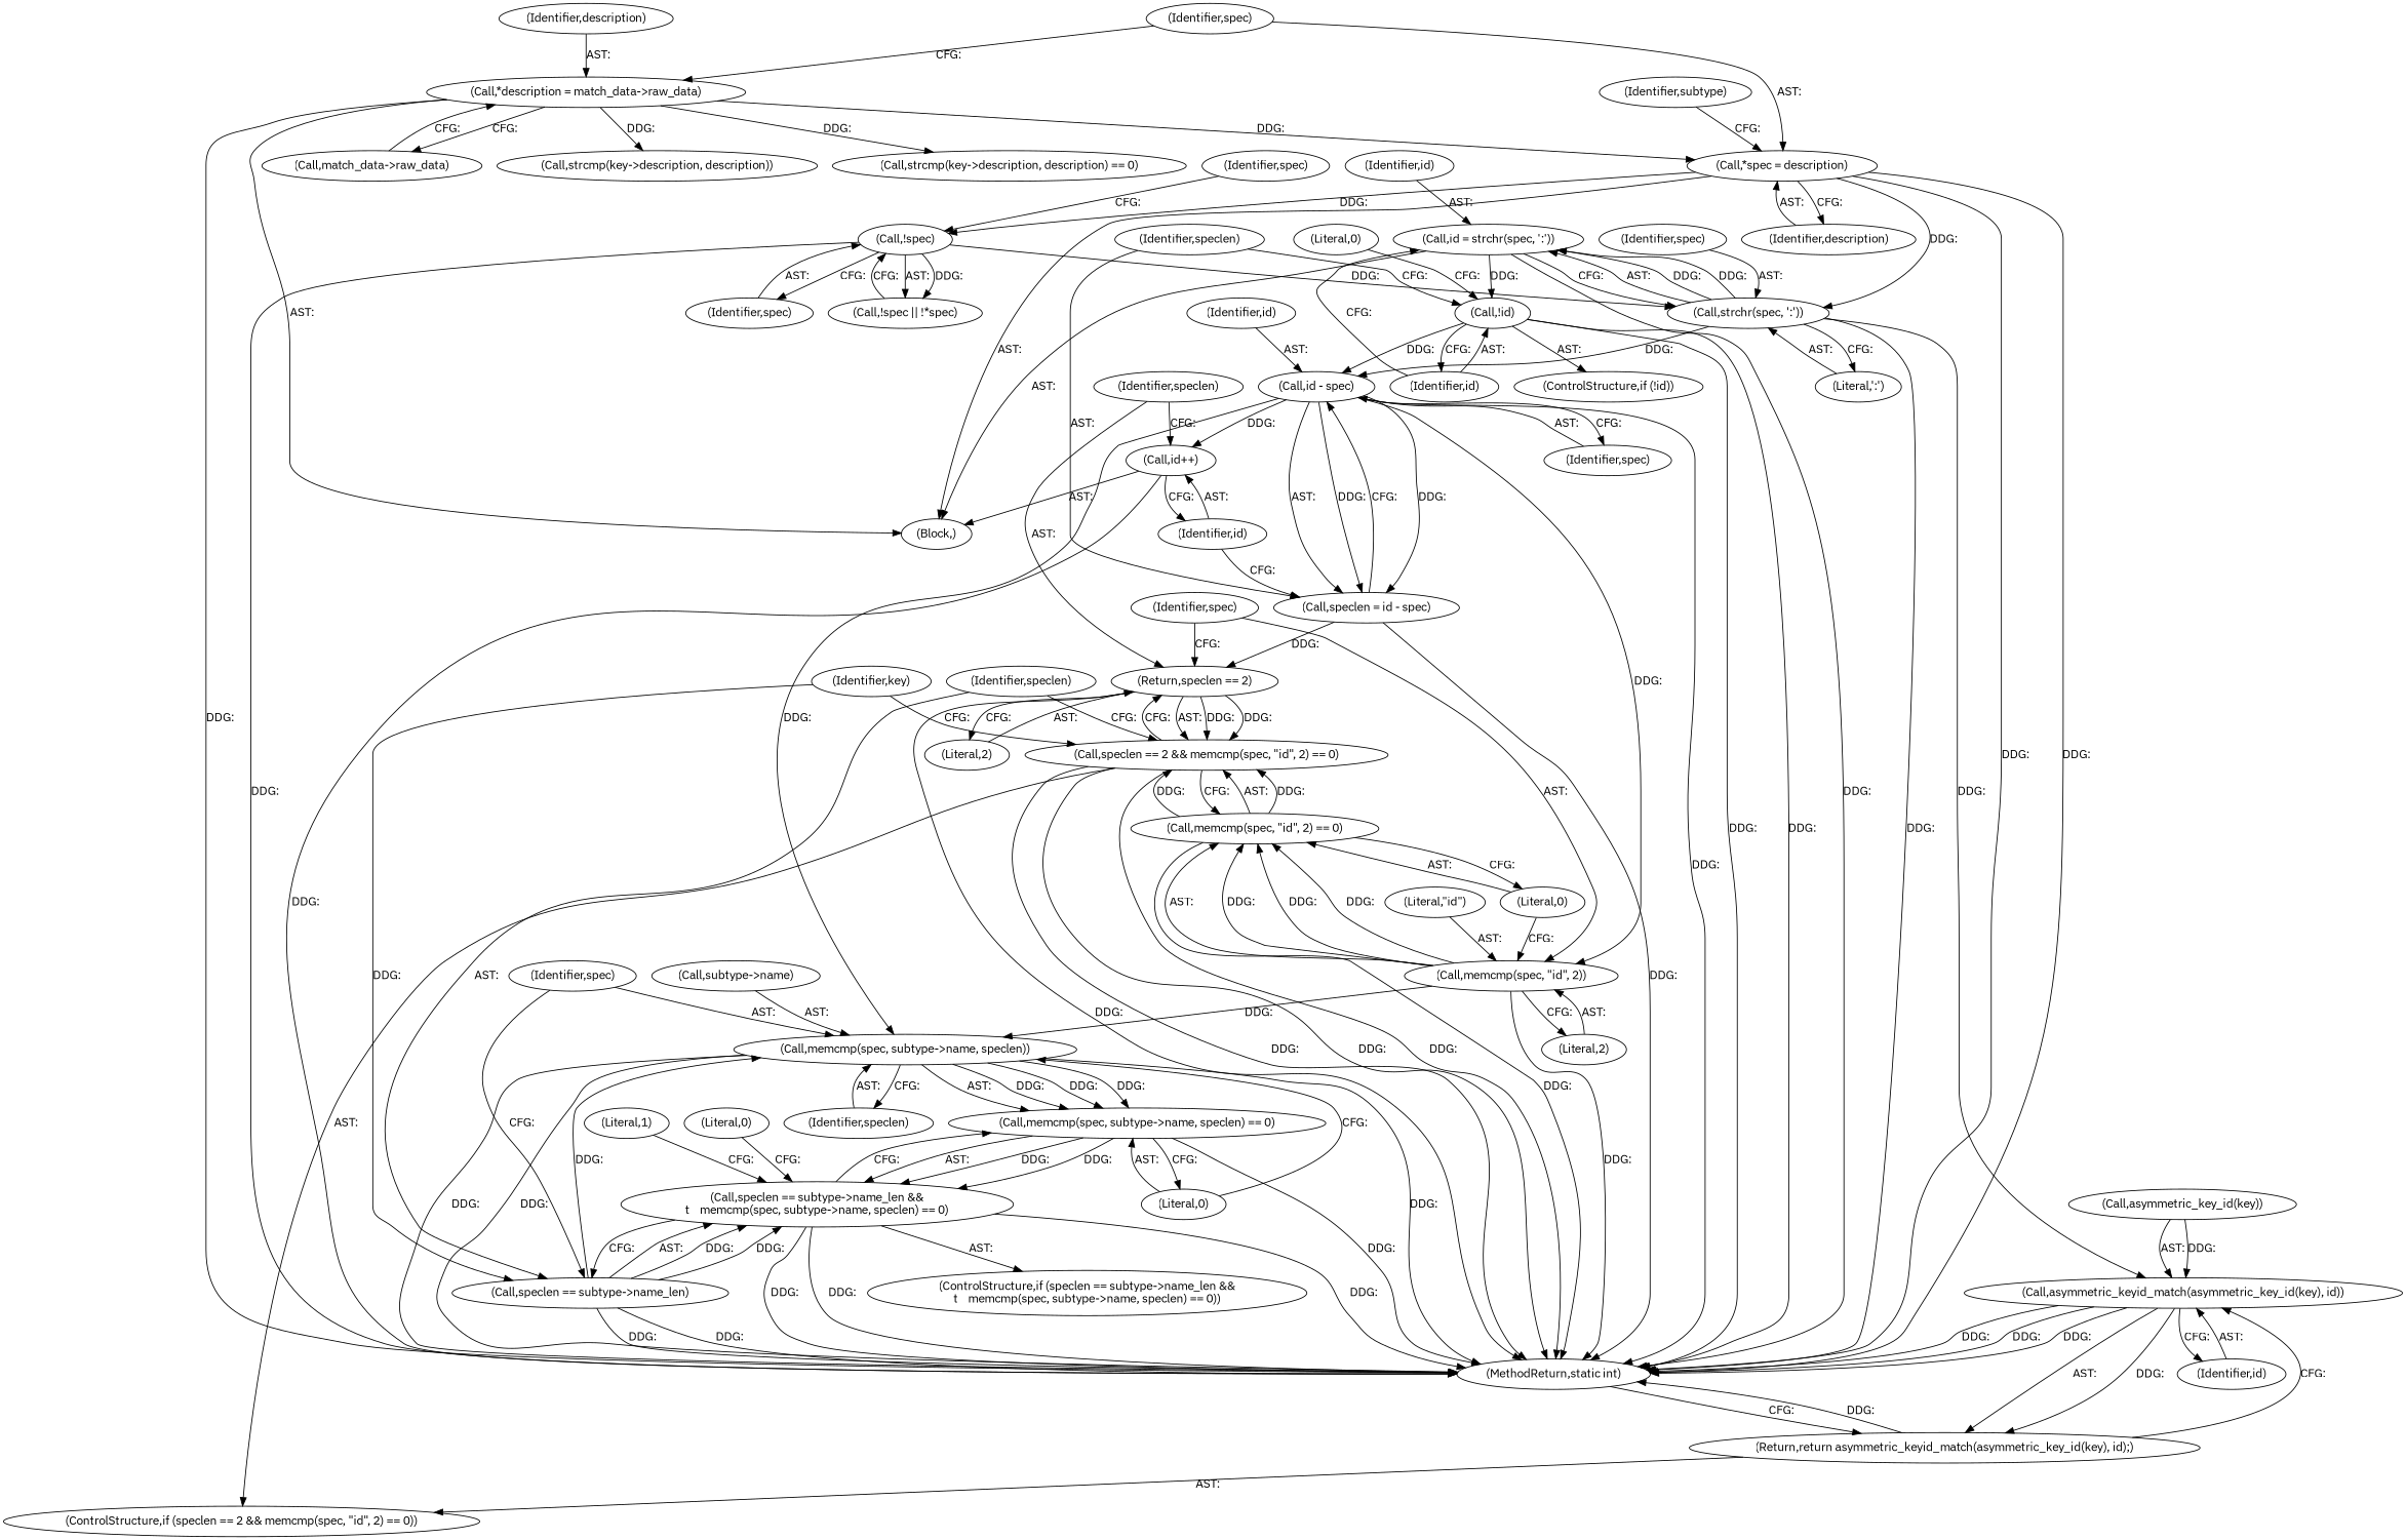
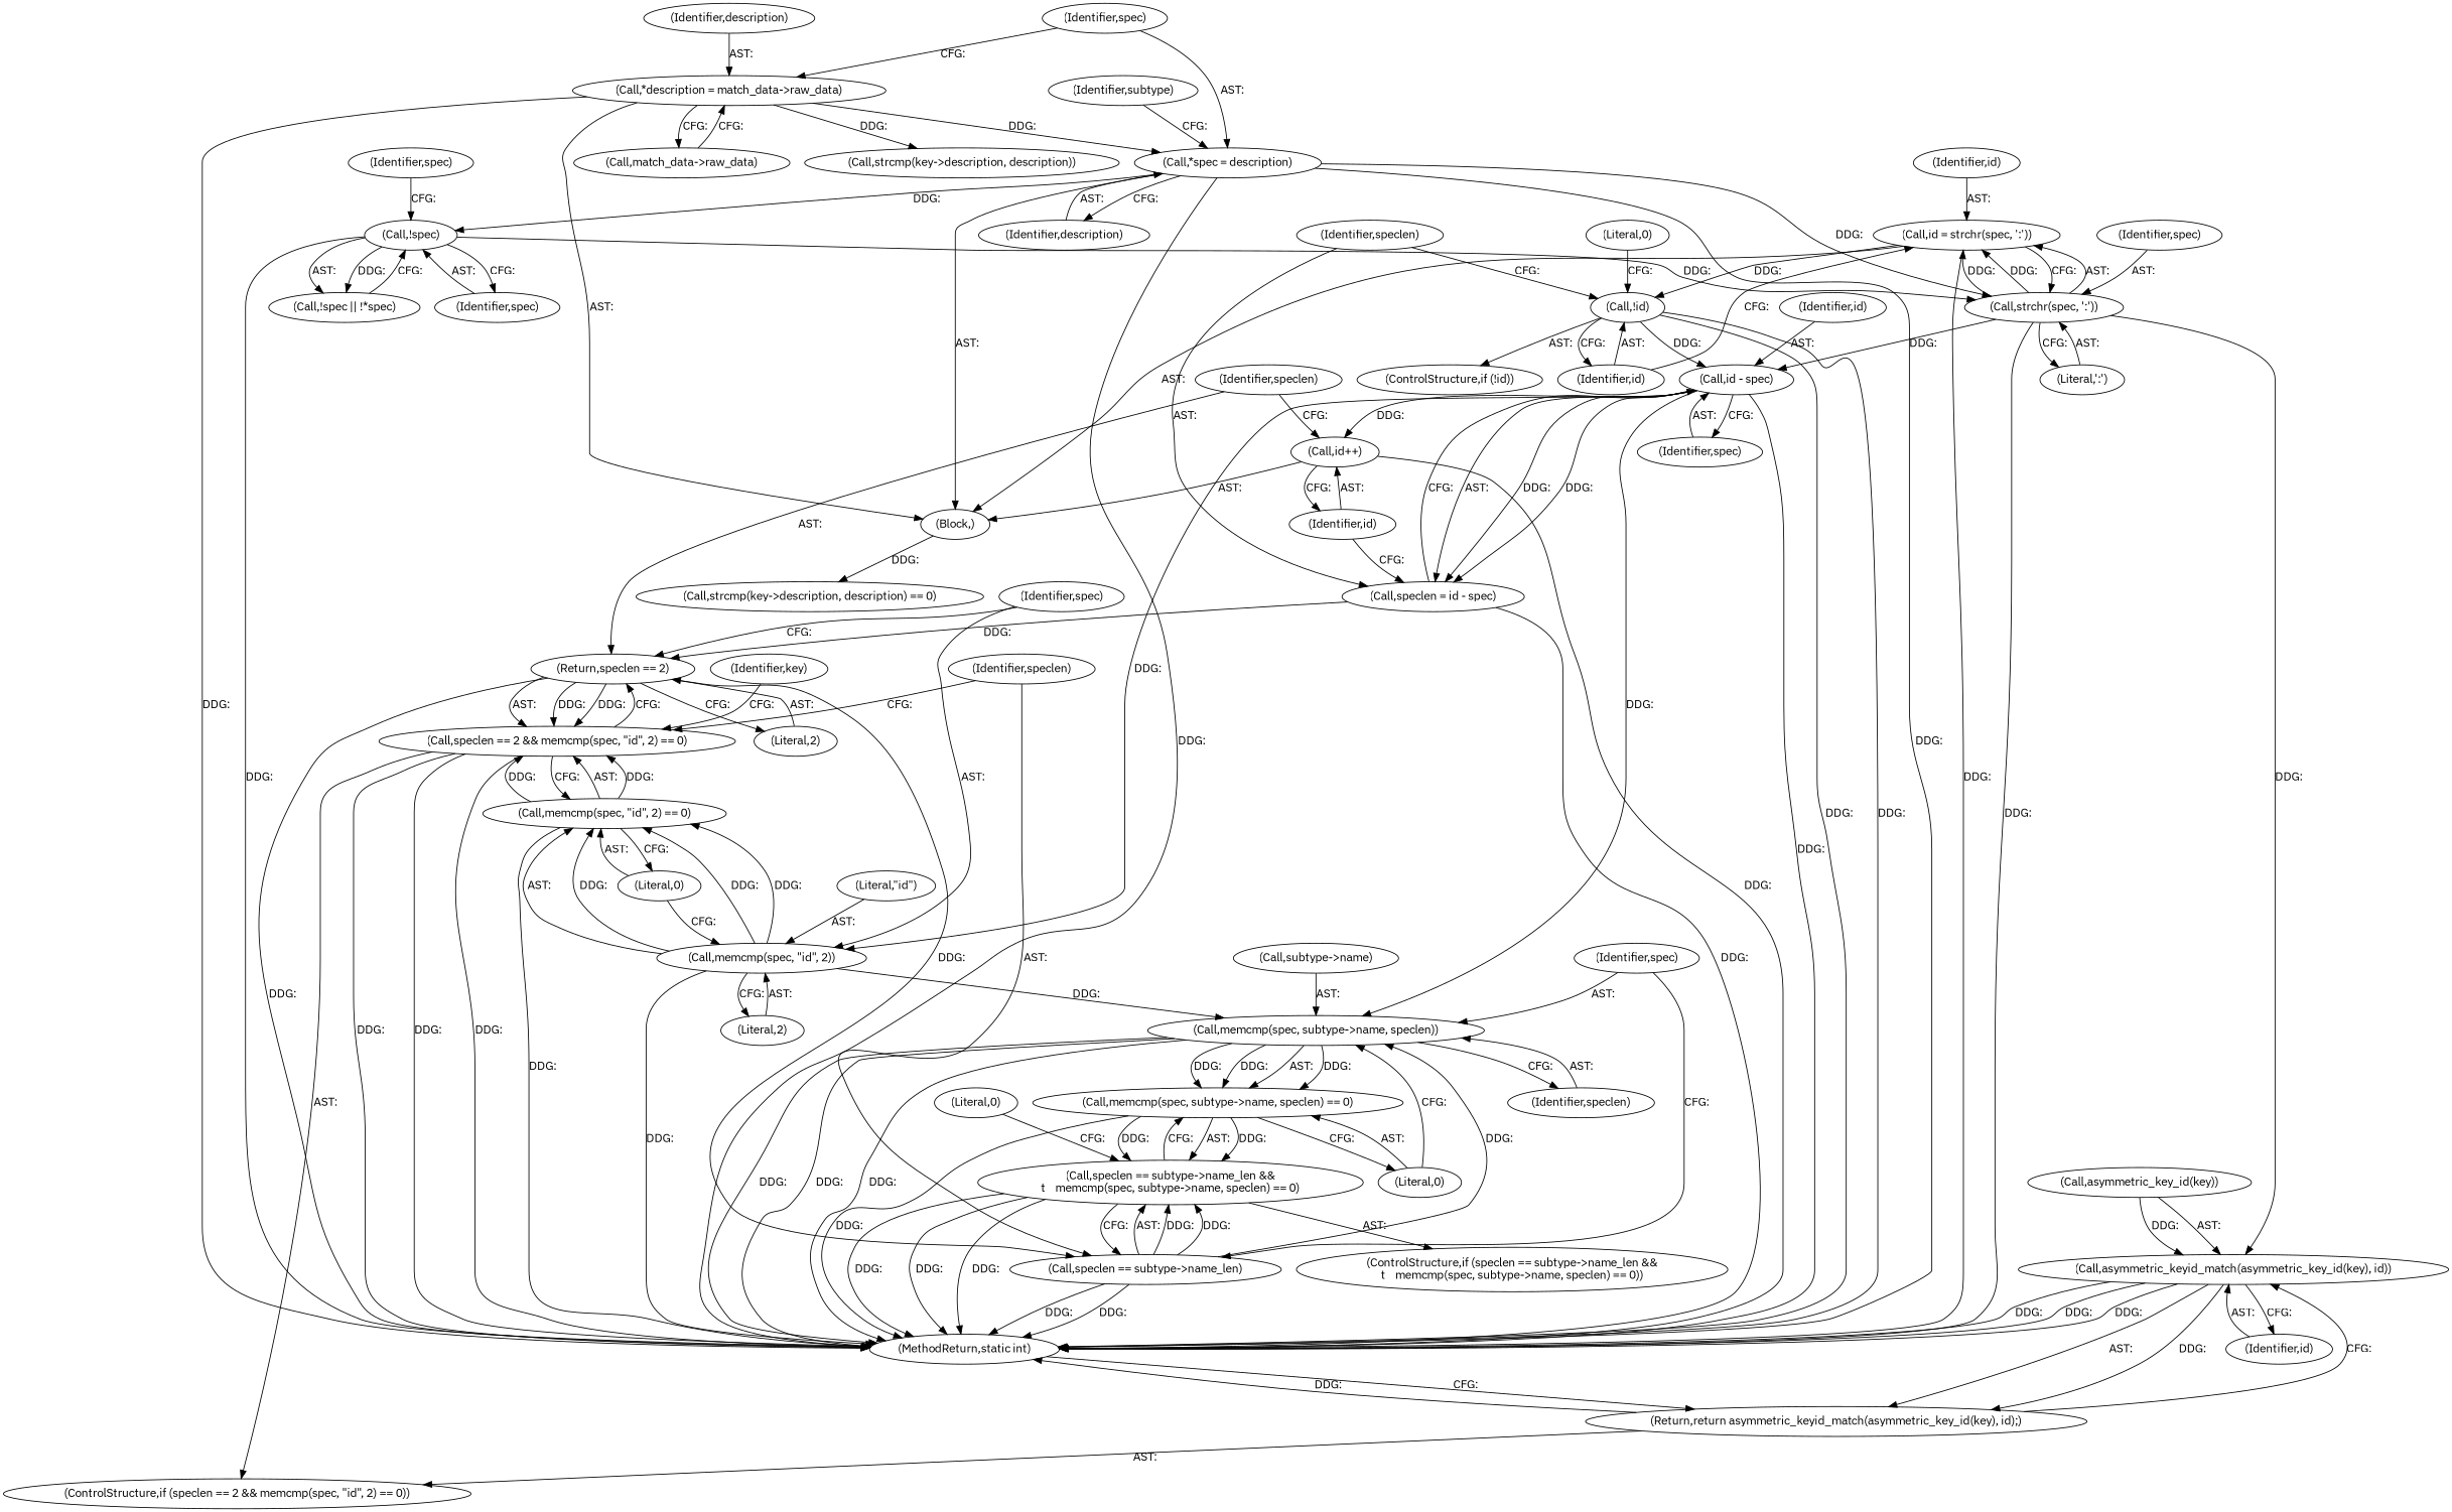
  digraph {
    fontname="IBM Plex Sans"
    node [fontname="IBM Plex Sans"]
    edge [fontname="IBM Plex Sans"]
    n1 [label="(Call,id = strchr(spec, ':'))"]
    n2 [label="(Call,strchr(spec, ':'))"]
    n3 [label="(Call,!id)"]
    n4 [label="(MethodReturn,static int)"]
    n5 [label="(Block,)"]
    n6 [label="(Call,id - spec)"]
    n7 [label="(Literal,':')"]
    n8 [label="(Call,asymmetric_keyid_match(asymmetric_key_id(key), id))"]
    n9 [label="(Identifier,id)"]
    n10 [label="(ControlStructure,if (!id))"]
    n11 [label="(Return,return asymmetric_keyid_match(asymmetric_key_id(key), id);)"]
    n12 [label="(Call,speclen = id - spec)"]
    n13 [label="(Call,memcmp(spec, subtype->name, speclen))"]
    n14 [label="(Call,id++)"]
    n15 [label="(Call,memcmp(spec, \"id\", 2))"]
    n16 [label="(Identifier,spec)"]
    n17 [label="(Call,!spec)"]
    n18 [label="(Identifier,spec)"]
    n19 [label="(Call,!spec || !*spec)"]
    n20 [label="(Call,*spec = description)"]
    n21 [label="(Identifier,description)"]
    n22 [label="(Call,*description = match_data->raw_data)"]
    n23 [label="(Call,match_data->raw_data)"]
    n24 [label="(Call,strcmp(key->description, description))"]
    n25 [label="(Call,strcmp(key->description, description) == 0)"]
    n26 [label="(Return,speclen == 2)"]
    n27 [label="(Call,memcmp(spec, subtype->name, speclen) == 0)"]
    n28 [label="(Identifier,speclen)"]
    n29 [label="(Identifier,id)"]
    n30 [label="(Call,memcmp(spec, \"id\", 2) == 0)"]
    n31 [label="(Literal,2)"]
    n32 [label="(Call,speclen == 2 && memcmp(spec, \"id\", 2) == 0)"]
    n33 [label="(Call,speclen == subtype->name_len)"]
    n34 [label="(Literal,2)"]
    n35 [label="(ControlStructure,if (speclen == 2 && memcmp(spec, \"id\", 2) == 0))"]
    n36 [label="(Call,speclen == subtype->name_len &&\n\t    memcmp(spec, subtype->name, speclen) == 0)"]
    n37 [label="(Literal,0)"]
    n38 [label="(ControlStructure,if (speclen == subtype->name_len &&\n\t    memcmp(spec, subtype->name, speclen) == 0))"]
    n39 [label="(Literal,0)"]
    n40 [label="(Identifier,id)"]
    n41 [label="(Literal,0)"]
    n42 [label="(Identifier,speclen)"]
    n43 [label="(Identifier,subtype)"]
    n44 [label="(Call,asymmetric_key_id(key))"]
    n45 [label="(Identifier,spec)"]
    n46 [label="(Identifier,speclen)"]
    n47 [label="(Identifier,key)"]
    n48 [label="(Identifier,speclen)"]
    n49 [label="(Identifier,spec)"]
    n50 [label="(Literal,0)"]
    n51 [label="(Identifier,id)"]
    n52 [label="(Identifier,id)"]
    n53 [label="(Identifier,spec)"]
    n54 [label="(Literal,\"id\")"]
    n55 [label="(Call,subtype->name)"]
    n56 [label="(Identifier,spec)"]
    n57 [label="(Identifier,spec)"]
-   n58 [label="(Literal,1)"]
    n59 [label="(Identifier,description)"]
    n1 -> n2 [label="CFG: "]
    n1 -> n3 [label="DDG: "]
    n1 -> n4 [label="DDG: "]
    n1 -> n5 [label="AST: "]
    n2 -> n1 [label="AST: "]
    n2 -> n1 [label="DDG: "]
    n2 -> n1 [label="DDG: "]
    n2 -> n4 [label="DDG: "]
    n2 -> n6 [label="DDG: "]
    n2 -> n7 [label="CFG: "]
    n2 -> n8 [label="DDG: "]
    n3 -> n4 [label="DDG: "]
    n3 -> n4 [label="DDG: "]
    n3 -> n6 [label="DDG: "]
    n3 -> n9 [label="CFG: "]
    n3 -> n10 [label="AST: "]
    n4 -> n11 [label="CFG: "]
    n6 -> n4 [label="DDG: "]
    n6 -> n12 [label="AST: "]
    n6 -> n12 [label="DDG: "]
    n6 -> n12 [label="DDG: "]
    n6 -> n13 [label="DDG: "]
    n6 -> n14 [label="DDG: "]
    n6 -> n15 [label="DDG: "]
    n6 -> n16 [label="CFG: "]
    n7 -> n2 [label="AST: "]
    n8 -> n4 [label="DDG: "]
    n8 -> n4 [label="DDG: "]
    n8 -> n4 [label="DDG: "]
    n8 -> n11 [label="AST: "]
    n8 -> n11 [label="DDG: "]
    n8 -> n40 [label="CFG: "]
    n9 -> n1 [label="CFG: "]
    n9 -> n3 [label="AST: "]
    n11 -> n4 [label="DDG: "]
    n11 -> n8 [label="CFG: "]
    n11 -> n35 [label="AST: "]
    n12 -> n4 [label="DDG: "]
    n12 -> n6 [label="CFG: "]
    n12 -> n26 [label="DDG: "]
    n13 -> n4 [label="DDG: "]
    n13 -> n4 [label="DDG: "]
    n13 -> n4 [label="DDG: "]
    n13 -> n27 [label="AST: "]
    n13 -> n27 [label="DDG: "]
    n13 -> n27 [label="DDG: "]
    n13 -> n27 [label="DDG: "]
    n13 -> n28 [label="CFG: "]
    n14 -> n4 [label="DDG: "]
    n14 -> n5 [label="AST: "]
    n14 -> n29 [label="CFG: "]
    n15 -> n4 [label="DDG: "]
    n15 -> n13 [label="DDG: "]
    n15 -> n30 [label="AST: "]
    n15 -> n30 [label="DDG: "]
    n15 -> n30 [label="DDG: "]
    n15 -> n30 [label="DDG: "]
    n15 -> n31 [label="CFG: "]
    n16 -> n6 [label="AST: "]
    n17 -> n2 [label="DDG: "]
    n17 -> n4 [label="DDG: "]
    n17 -> n18 [label="CFG: "]
    n17 -> n19 [label="AST: "]
    n17 -> n19 [label="DDG: "]
    n18 -> n17 [label="AST: "]
    n19 -> n17 [label="CFG: "]
    n20 -> n2 [label="DDG: "]
    n20 -> n4 [label="DDG: "]
    n20 -> n4 [label="DDG: "]
    n20 -> n5 [label="AST: "]
    n20 -> n17 [label="DDG: "]
    n20 -> n21 [label="CFG: "]
    n21 -> n20 [label="AST: "]
    n22 -> n4 [label="DDG: "]
    n22 -> n5 [label="AST: "]
    n22 -> n20 [label="DDG: "]
    n22 -> n23 [label="CFG: "]
    n22 -> n24 [label="DDG: "]
-   n22 -> n25 [label="DDG: "]
+   n5 -> n25 [label="DDG: "]
    n23 -> n22 [label="CFG: "]
    n26 -> n4 [label="DDG: "]
    n26 -> n32 [label="AST: "]
    n26 -> n32 [label="DDG: "]
    n26 -> n32 [label="DDG: "]
-   n47 -> n33 [label="DDG: "]
+   n26 -> n33 [label="DDG: "]
    n26 -> n34 [label="CFG: "]
    n27 -> n4 [label="DDG: "]
    n27 -> n36 [label="AST: "]
    n27 -> n36 [label="DDG: "]
    n27 -> n36 [label="DDG: "]
    n27 -> n39 [label="CFG: "]
    n28 -> n13 [label="AST: "]
    n29 -> n12 [label="CFG: "]
    n29 -> n14 [label="AST: "]
    n30 -> n4 [label="DDG: "]
    n30 -> n32 [label="AST: "]
    n30 -> n32 [label="DDG: "]
    n30 -> n32 [label="DDG: "]
    n30 -> n37 [label="CFG: "]
    n31 -> n15 [label="AST: "]
    n32 -> n4 [label="DDG: "]
    n32 -> n4 [label="DDG: "]
    n32 -> n4 [label="DDG: "]
    n32 -> n26 [label="CFG: "]
    n32 -> n30 [label="CFG: "]
    n32 -> n35 [label="AST: "]
    n33 -> n4 [label="DDG: "]
    n33 -> n4 [label="DDG: "]
    n33 -> n13 [label="DDG: "]
    n33 -> n36 [label="AST: "]
    n33 -> n36 [label="DDG: "]
    n33 -> n36 [label="DDG: "]
    n34 -> n26 [label="AST: "]
    n36 -> n4 [label="DDG: "]
    n36 -> n4 [label="DDG: "]
    n36 -> n4 [label="DDG: "]
    n36 -> n27 [label="CFG: "]
    n36 -> n33 [label="CFG: "]
    n36 -> n38 [label="AST: "]
    n37 -> n15 [label="CFG: "]
    n37 -> n30 [label="AST: "]
    n39 -> n13 [label="CFG: "]
    n39 -> n27 [label="AST: "]
    n40 -> n8 [label="AST: "]
    n41 -> n36 [label="CFG: "]
    n42 -> n32 [label="CFG: "]
    n42 -> n33 [label="AST: "]
    n43 -> n20 [label="CFG: "]
    n44 -> n8 [label="AST: "]
    n44 -> n8 [label="DDG: "]
    n45 -> n13 [label="AST: "]
    n45 -> n33 [label="CFG: "]
    n46 -> n3 [label="CFG: "]
    n46 -> n12 [label="AST: "]
    n47 -> n32 [label="CFG: "]
    n48 -> n14 [label="CFG: "]
    n48 -> n26 [label="AST: "]
    n49 -> n20 [label="AST: "]
    n49 -> n22 [label="CFG: "]
    n50 -> n3 [label="CFG: "]
    n51 -> n1 [label="AST: "]
    n52 -> n6 [label="AST: "]
    n53 -> n2 [label="AST: "]
    n54 -> n15 [label="AST: "]
    n55 -> n13 [label="AST: "]
    n56 -> n15 [label="AST: "]
    n56 -> n26 [label="CFG: "]
    n57 -> n17 [label="CFG: "]
-   n58 -> n36 [label="CFG: "]
    n59 -> n22 [label="AST: "]
  }
